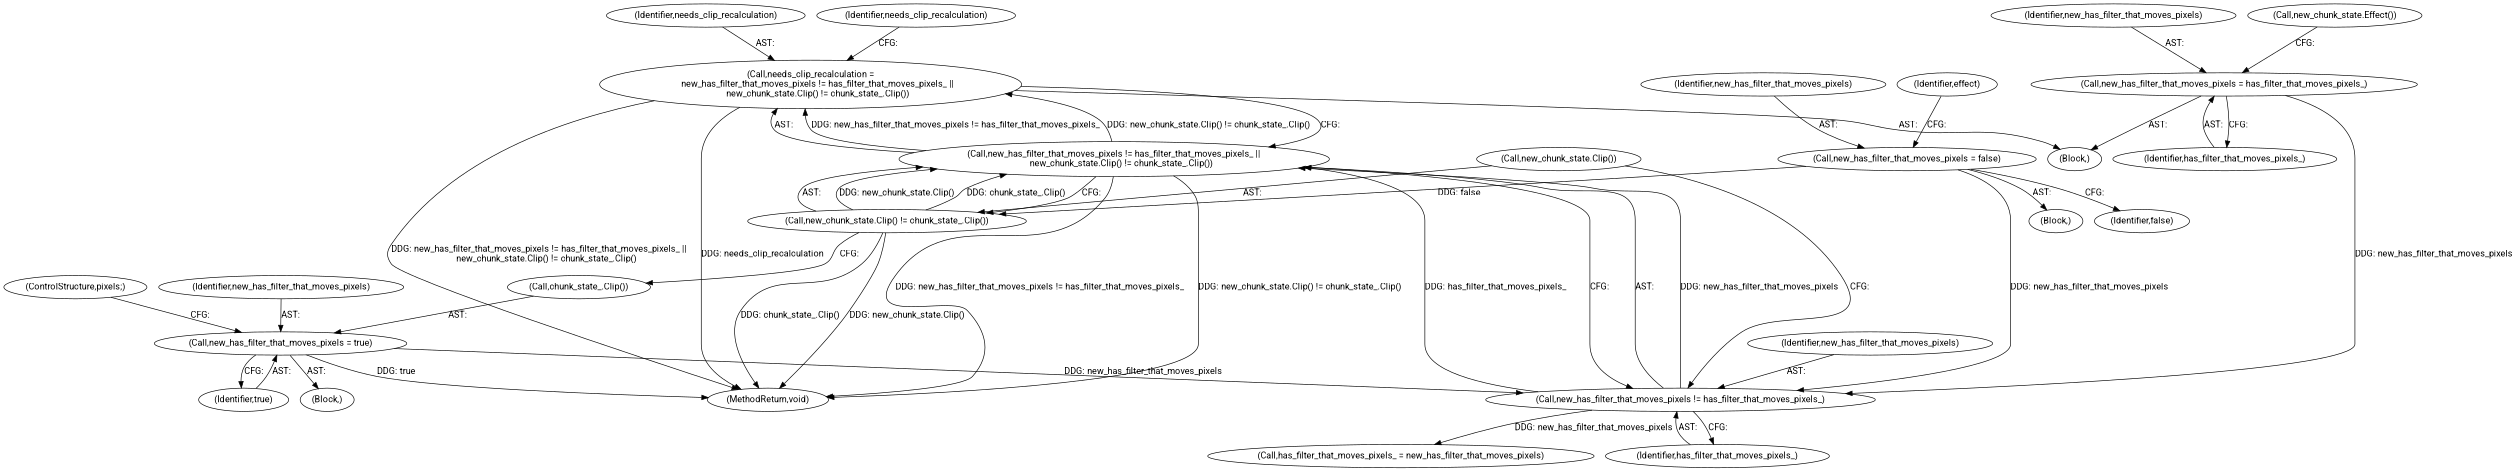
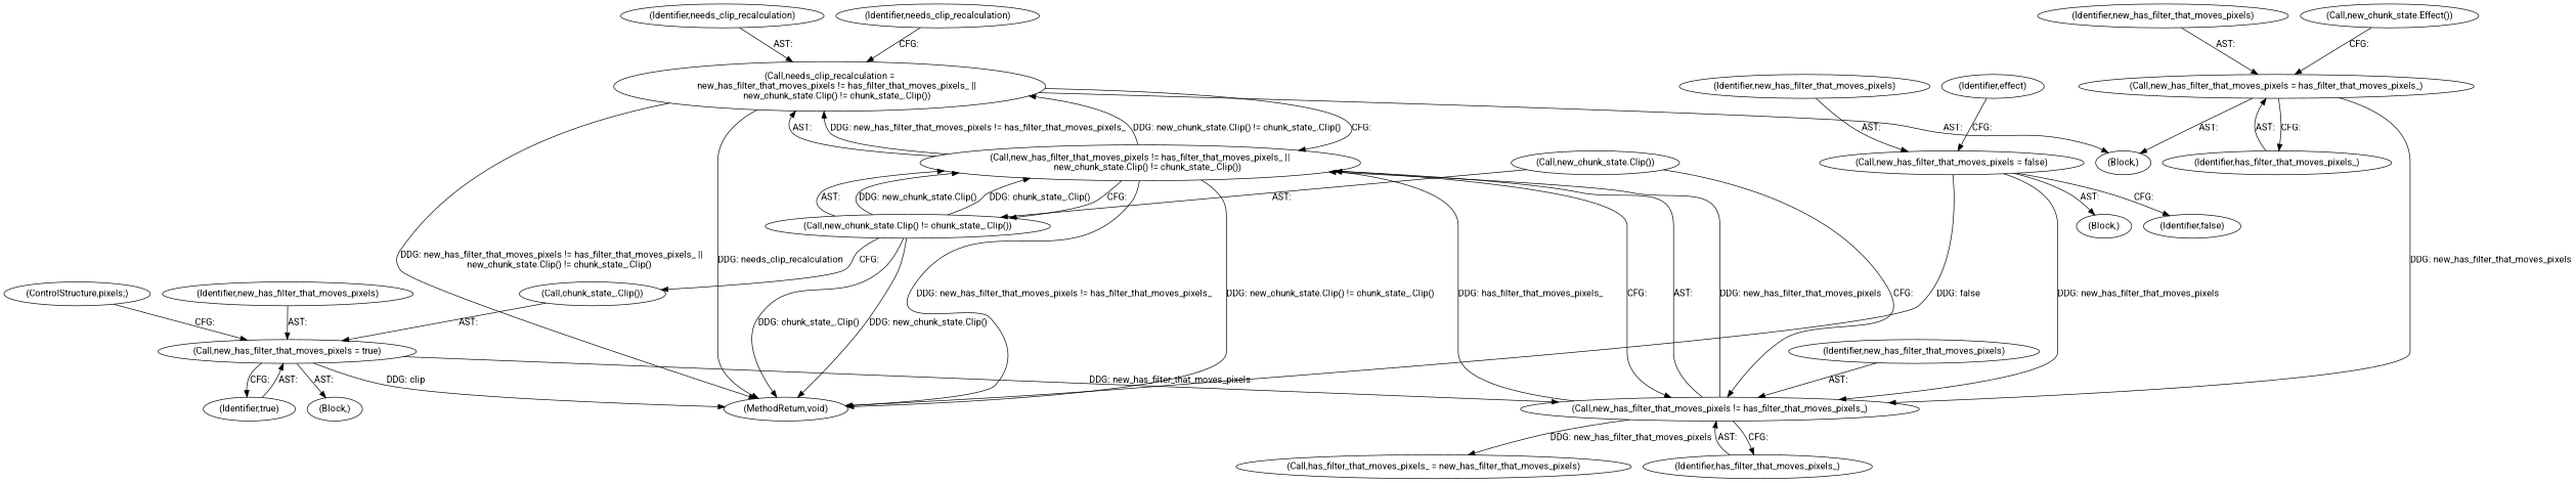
  digraph {
    fontname=Roboto
    node [fontname=Roboto]
    edge [fontname=Roboto]
    n1 [label="(Call,needs_clip_recalculation =\n      new_has_filter_that_moves_pixels != has_filter_that_moves_pixels_ ||\n      new_chunk_state.Clip() != chunk_state_.Clip())"]
    n2 [label="(Call,new_has_filter_that_moves_pixels != has_filter_that_moves_pixels_ ||\n      new_chunk_state.Clip() != chunk_state_.Clip())"]
    n3 [label="(Block,)"]
    n4 [label="(MethodReturn,void)"]
    n5 [label="(Call,new_has_filter_that_moves_pixels != has_filter_that_moves_pixels_)"]
    n6 [label="(Call,new_chunk_state.Clip() != chunk_state_.Clip())"]
    n7 [label="(Call,has_filter_that_moves_pixels_ = new_has_filter_that_moves_pixels)"]
    n8 [label="(Identifier,has_filter_that_moves_pixels_)"]
    n9 [label="(Call,chunk_state_.Clip())"]
    n10 [label="(Call,new_has_filter_that_moves_pixels = true)"]
    n11 [label="(Identifier,true)"]
    n12 [label="(Block,)"]
    n13 [label="(Call,new_has_filter_that_moves_pixels = false)"]
    n14 [label="(Identifier,false)"]
    n15 [label="(Block,)"]
    n16 [label="(Call,new_has_filter_that_moves_pixels = has_filter_that_moves_pixels_)"]
    n17 [label="(Identifier,has_filter_that_moves_pixels_)"]
    n18 [label="(Identifier,effect)"]
    n19 [label="(ControlStructure,pixels;)"]
    n20 [label="(Call,new_chunk_state.Clip())"]
    n21 [label="(Identifier,new_has_filter_that_moves_pixels)"]
    n22 [label="(Identifier,new_has_filter_that_moves_pixels)"]
    n23 [label="(Identifier,new_has_filter_that_moves_pixels)"]
    n24 [label="(Call,new_chunk_state.Effect())"]
    n25 [label="(Identifier,needs_clip_recalculation)"]
    n26 [label="(Identifier,needs_clip_recalculation)"]
    n27 [label="(Identifier,new_has_filter_that_moves_pixels)"]
    n1 -> n2 [label="CFG: "]
    n1 -> n3 [label="AST: "]
    n1 -> n4 [label="DDG: needs_clip_recalculation"]
    n1 -> n4 [label="DDG: new_has_filter_that_moves_pixels != has_filter_that_moves_pixels_ ||\n      new_chunk_state.Clip() != chunk_state_.Clip()"]
    n2 -> n1 [label="AST: "]
    n2 -> n1 [label="DDG: new_has_filter_that_moves_pixels != has_filter_that_moves_pixels_"]
    n2 -> n1 [label="DDG: new_chunk_state.Clip() != chunk_state_.Clip()"]
    n2 -> n4 [label="DDG: new_has_filter_that_moves_pixels != has_filter_that_moves_pixels_"]
    n2 -> n4 [label="DDG: new_chunk_state.Clip() != chunk_state_.Clip()"]
    n2 -> n5 [label="CFG: "]
    n2 -> n6 [label="CFG: "]
    n5 -> n2 [label="AST: "]
    n5 -> n2 [label="DDG: new_has_filter_that_moves_pixels"]
    n5 -> n2 [label="DDG: has_filter_that_moves_pixels_"]
    n5 -> n7 [label="DDG: new_has_filter_that_moves_pixels"]
    n5 -> n8 [label="CFG: "]
    n6 -> n2 [label="AST: "]
    n6 -> n2 [label="DDG: new_chunk_state.Clip()"]
    n6 -> n2 [label="DDG: chunk_state_.Clip()"]
    n6 -> n4 [label="DDG: new_chunk_state.Clip()"]
    n6 -> n4 [label="DDG: chunk_state_.Clip()"]
    n6 -> n9 [label="CFG: "]
    n8 -> n5 [label="AST: "]
    n9 -> n10 [label="AST: "]
-   n10 -> n4 [label="DDG: true"]
+   n10 -> n4 [label="DDG: clip"]
    n10 -> n5 [label="DDG: new_has_filter_that_moves_pixels"]
    n10 -> n11 [label="CFG: "]
    n10 -> n12 [label="AST: "]
    n11 -> n10 [label="AST: "]
-   n13 -> n6 [label="DDG: false"]
+   n13 -> n4 [label="DDG: false"]
    n13 -> n5 [label="DDG: new_has_filter_that_moves_pixels"]
    n13 -> n14 [label="CFG: "]
    n13 -> n15 [label="AST: "]
    n16 -> n3 [label="AST: "]
    n16 -> n5 [label="DDG: new_has_filter_that_moves_pixels"]
    n16 -> n17 [label="CFG: "]
    n17 -> n16 [label="AST: "]
    n18 -> n13 [label="CFG: "]
    n19 -> n10 [label="CFG: "]
    n20 -> n5 [label="CFG: "]
    n20 -> n6 [label="AST: "]
    n21 -> n10 [label="AST: "]
    n22 -> n16 [label="AST: "]
    n23 -> n13 [label="AST: "]
    n24 -> n16 [label="CFG: "]
    n25 -> n1 [label="AST: "]
    n26 -> n1 [label="CFG: "]
    n27 -> n5 [label="AST: "]
  }
